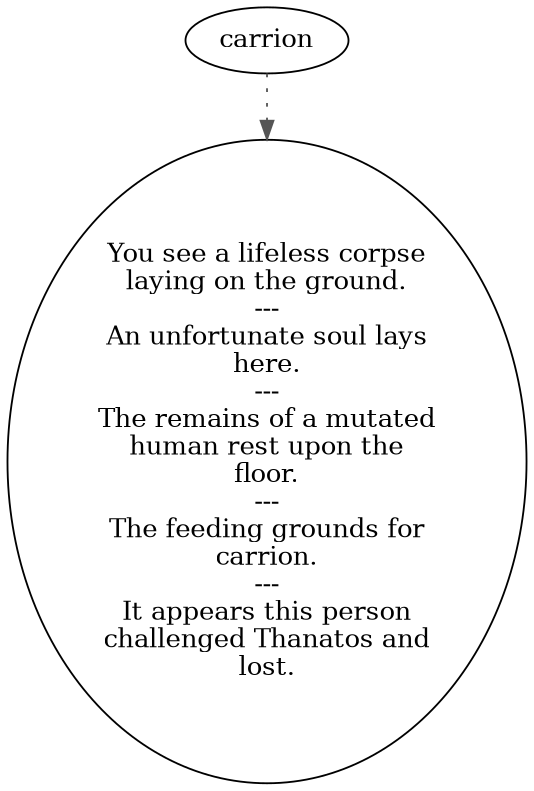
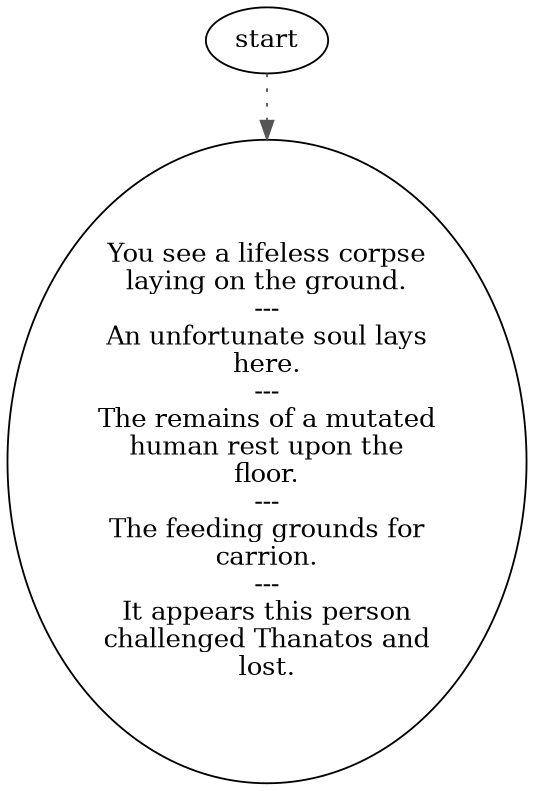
  digraph {
    node [color="#000000" fillcolor="#FFFFFF" style=filled]
-   start [label=carrion]
+   start
    n2 [label="You see a lifeless corpse\nlaying on the ground.\n---\nAn unfortunate soul lays\nhere.\n---\nThe remains of a mutated\nhuman rest upon the\nfloor.\n---\nThe feeding grounds for\ncarrion.\n---\nIt appears this person\nchallenged Thanatos and\nlost."]
    start -> n2 [color="#555555" style=dotted]
  }
